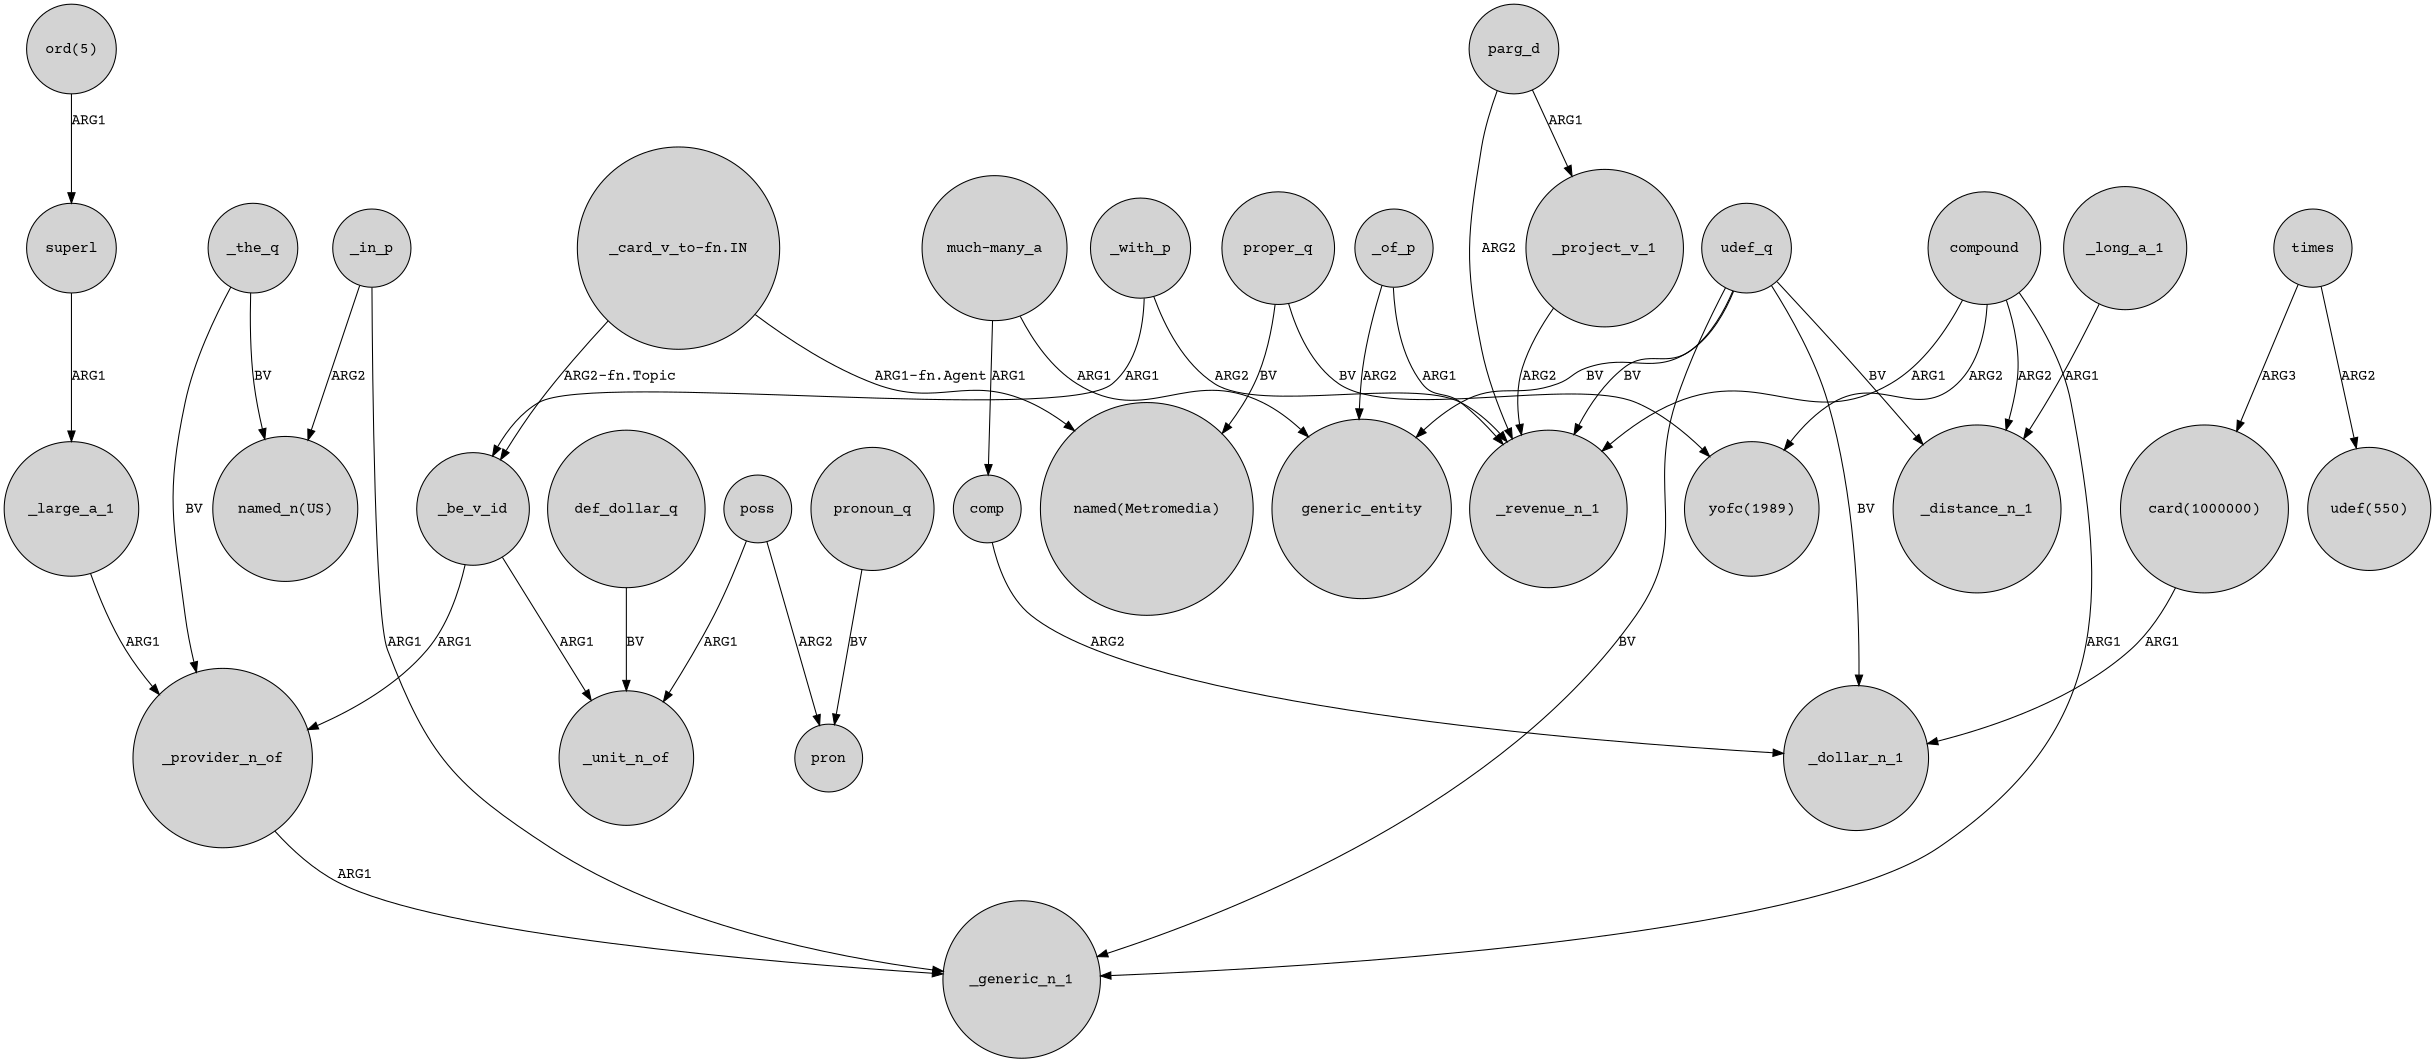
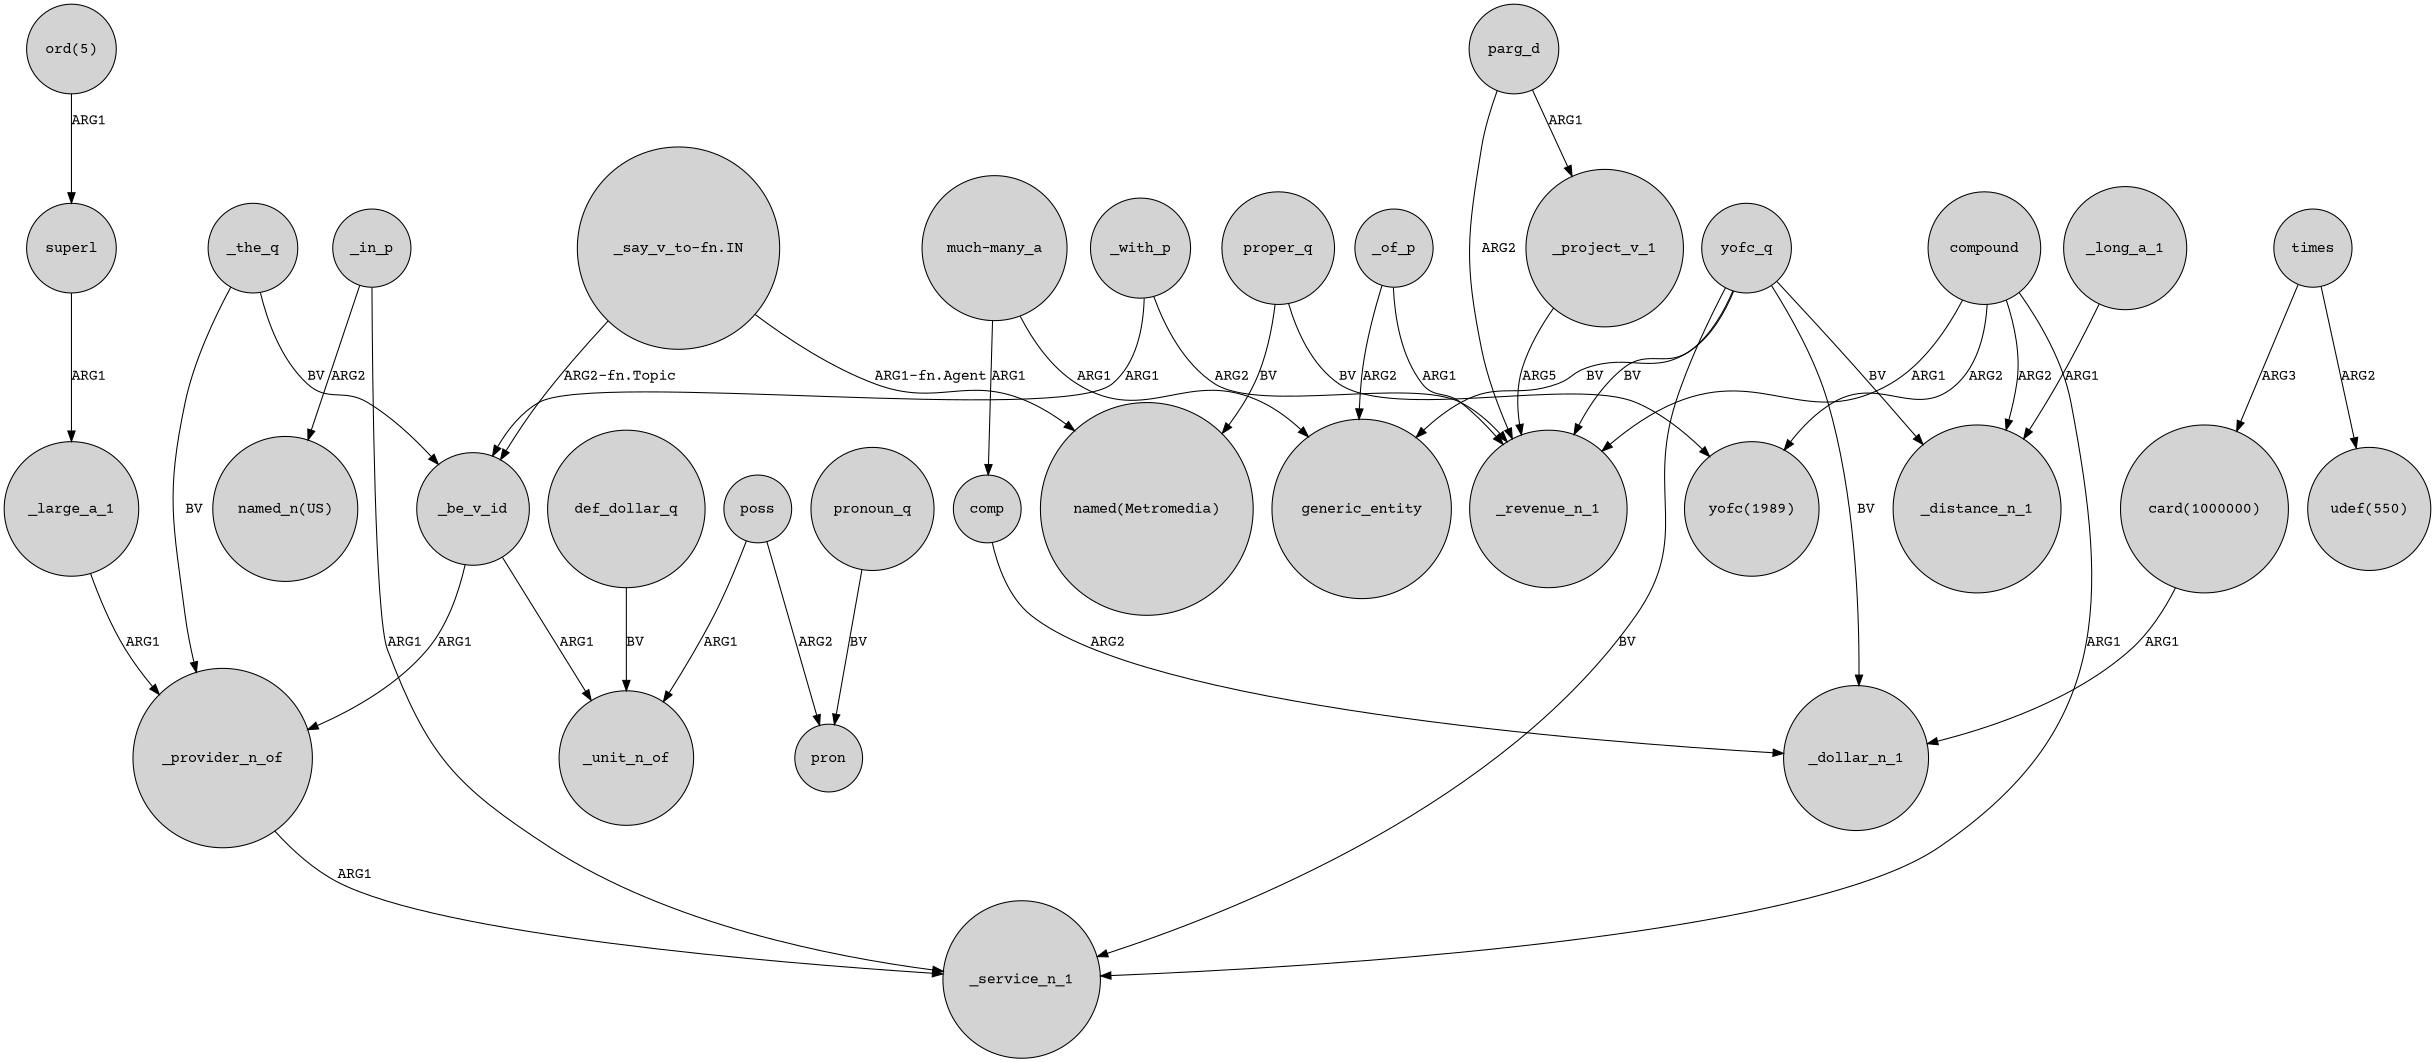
  digraph {
    fontname="Courier Prime"
    node [fontname="Courier Prime" shape=circle style=filled]
    edge [fontname="Courier Prime"]
    superl
    _large_a_1
    _provider_n_of
-   _service_n_1 [label=_generic_n_1]
+   _service_n_1
    _of_p
    generic_entity
    _revenue_n_1
    "card(1000000)"
    _dollar_n_1
-   udef_q
+   udef_q [label=yofc_q]
    _distance_n_1
    poss
    pron
    _unit_n_of
    parg_d
    _project_v_1
    n17 [label=def_dollar_q]
    "much-many_a"
    comp
-   "_say_v_to-fn.IN" [label="_card_v_to-fn.IN"]
+   "_say_v_to-fn.IN"
    "named(Metromedia)"
    _be_v_id
    proper_q
    "yofc(1989)"
    _in_p
    "named_n(US)"
    times
    n28 [label="udef(550)"]
    _the_q
    _with_p
    pronoun_q
    "ord(5)"
    compound
    _long_a_1
    superl -> _large_a_1 [label=ARG1]
    _large_a_1 -> _provider_n_of [label=ARG1]
    _provider_n_of -> _service_n_1 [label=ARG1]
    _of_p -> generic_entity [label=ARG2]
    _of_p -> _revenue_n_1 [label=ARG1]
    "card(1000000)" -> _dollar_n_1 [label=ARG1]
    udef_q -> _service_n_1 [label=BV]
    udef_q -> generic_entity [label=BV]
    udef_q -> _revenue_n_1 [label=BV]
    udef_q -> _dollar_n_1 [label=BV]
    udef_q -> _distance_n_1 [label=BV]
    poss -> pron [label=ARG2]
    poss -> _unit_n_of [label=ARG1]
    parg_d -> _revenue_n_1 [label=ARG2]
    parg_d -> _project_v_1 [label=ARG1]
-   _project_v_1 -> _revenue_n_1 [label=ARG2]
+   _project_v_1 -> _revenue_n_1 [label=ARG5]
    n17 -> _unit_n_of [label=BV]
    "much-many_a" -> generic_entity [label=ARG1]
    "much-many_a" -> comp [label=ARG1]
    comp -> _dollar_n_1 [label=ARG2]
    "_say_v_to-fn.IN" -> "named(Metromedia)" [label="ARG1-fn.Agent"]
    "_say_v_to-fn.IN" -> _be_v_id [label="ARG2-fn.Topic"]
    _be_v_id -> _provider_n_of [label=ARG1]
    _be_v_id -> _unit_n_of [label=ARG1]
    proper_q -> "named(Metromedia)" [label=BV]
    proper_q -> "yofc(1989)" [label=BV]
    _in_p -> _service_n_1 [label=ARG1]
    _in_p -> "named_n(US)" [label=ARG2]
    times -> "card(1000000)" [label=ARG3]
    times -> n28 [label=ARG2]
    _the_q -> _provider_n_of [label=BV]
-   _the_q -> "named_n(US)" [label=BV]
+   _the_q -> _be_v_id [label=BV]
    _with_p -> _revenue_n_1 [label=ARG2]
    _with_p -> _be_v_id [label=ARG1]
    pronoun_q -> pron [label=BV]
    "ord(5)" -> superl [label=ARG1]
    compound -> _service_n_1 [label=ARG1]
    compound -> _revenue_n_1 [label=ARG1]
    compound -> _distance_n_1 [label=ARG2]
    compound -> "yofc(1989)" [label=ARG2]
    _long_a_1 -> _distance_n_1 [label=ARG1]
  }
